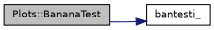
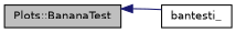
  digraph {
    rankdir=LR
    node [color=black fontname=Helvetica fontsize=10 shape=record style=filled]
    n1 [fillcolor=grey75 fontcolor=black height=0.2 label="Plots::BananaTest" width=0.4]
    n2 [fillcolor=white height=0.2 label=bantesti_ width=0.4]
-   n1 -> n2 [color=midnightblue fontname=Helvetica fontsize=10 labelfontname=Helvetica labelfontsize=10 style=solid]
+   n2 -> n1 [color=midnightblue fontname=Helvetica fontsize=10 labelfontname=Helvetica labelfontsize=10 style=solid]
  }
